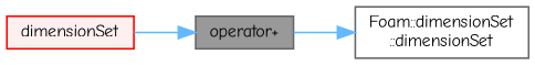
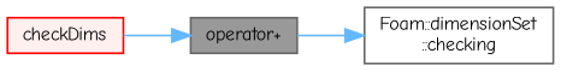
  digraph {
    fontname="Comic Neue"
    rankdir=LR
    node [fontname="Comic Neue" fontsize=10 shape=box style=filled]
    edge [color=steelblue1 fontname="Comic Neue" fontsize=10 labelfontname=Helvetica labelfontsize=10 style=solid]
    n1 [color=gray40 fillcolor=grey60 fontcolor=black height=0.2 label="operator+" width=0.4]
-   n2 [color=grey40 fillcolor=white height=0.2 label="Foam::dimensionSet\l::dimensionSet" width=0.4]
-   n3 [color=red fillcolor="#FFF0F0" height=0.2 label=dimensionSet width=0.4]
+   n2 [color=grey40 fillcolor=white height=0.2 label="Foam::dimensionSet\l::checking" width=0.4]
+   n3 [color=red fillcolor="#FFF0F0" height=0.2 label=checkDims width=0.4]
    n1 -> n2
    n3 -> n1
  }
